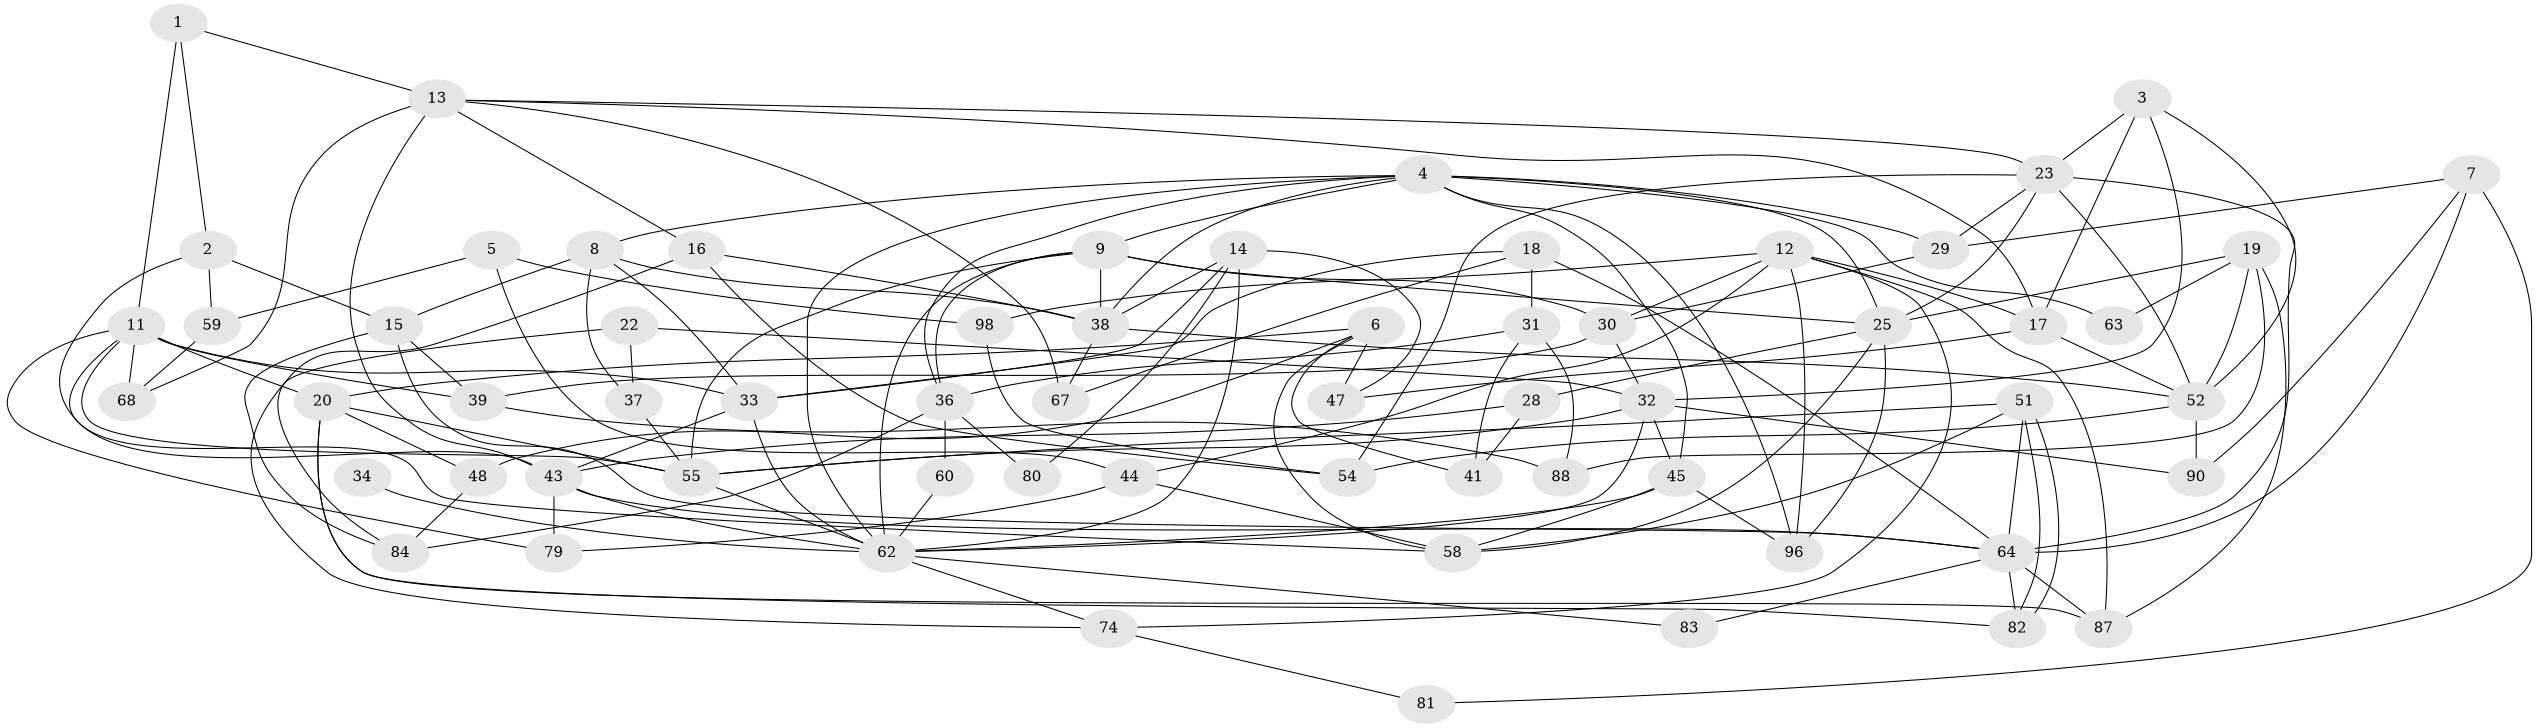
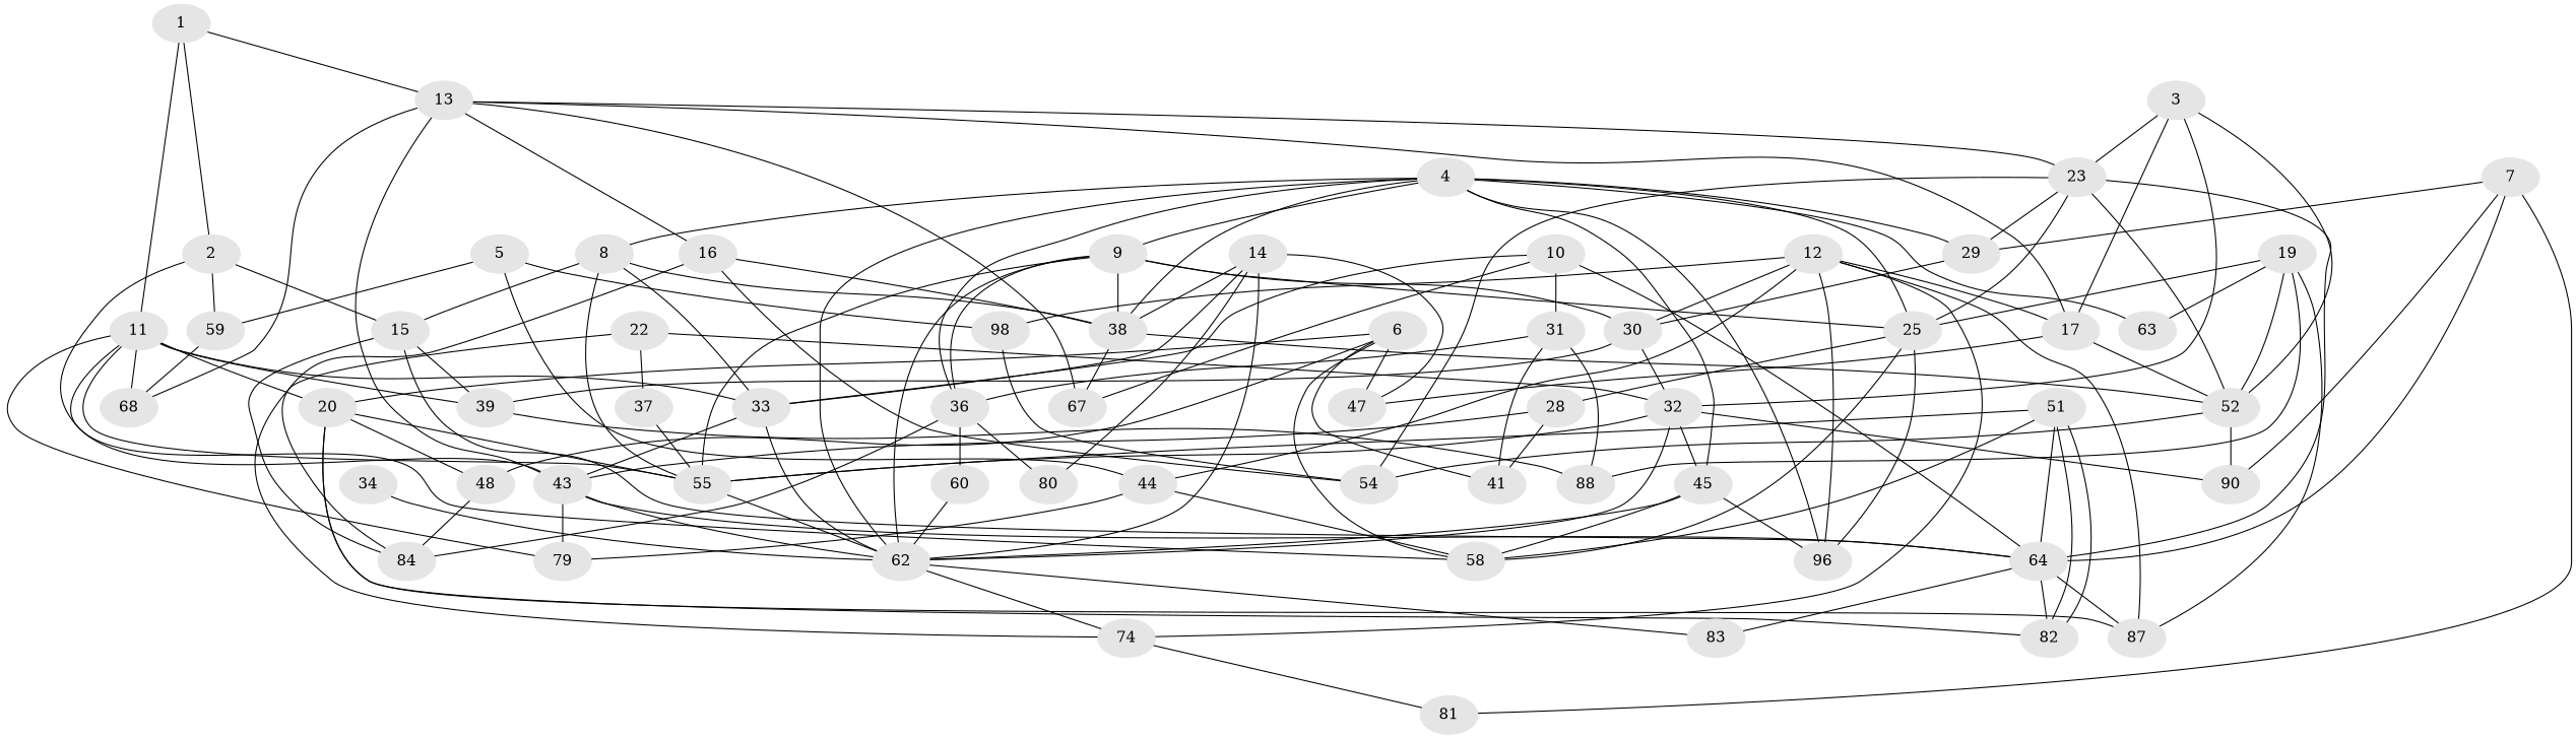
  graph {
    node [color=gray90 style=filled]
    1
    2
    11 [super="+21"]
    13 [super="+61"]
    15 [super="+53"]
    43 [super="+56"]
    59
    20 [super="+42"]
    58 [super="+86"]
    33 [super="+65"]
    55 [super="+85"]
    39 [super="+71"]
    68 [super="+77"]
    79
    17
    23 [super="+89"]
    67
    16
    64 [super="+69"]
    84
    62 [super="+66"]
    3 [super="+26"]
    32 [super="+46"]
    52
    47
    25 [super="+40"]
    29
    54
    45 [super="+73"]
    90
    4 [super="+72"]
    8 [super="+49"]
    9 [super="+50"]
    36 [super="+57"]
    38 [super="+78"]
    63
    n37 [label=96]
    37
    30 [super="+70"]
    28
    80
    60
    74
    83
    5
    n46 [label=98]
    44
    6 [super="+24"]
    41
    48
    87
    82
    7 [super="+35"]
    81
-   10 [super="+27" label=18]
+   10 [super="+27"]
    31
    88
    12 [super="+75"]
    14
    19
    22
    34
    51
    1 -- 2
    1 -- 11 [weight=2]
    1 -- 13
    2 -- 15
    2 -- 43
    2 -- 59
    11 -- 20
    11 -- 58
    11 -- 33
    11 -- 55
    11 -- 39
    11 -- 68
    11 -- 79
    13 -- 43 [weight=2]
    13 -- 68
    13 -- 17
    13 -- 23
    13 -- 67
    13 -- 16
    15 -- 39
    15 -- 64
    15 -- 84
    43 -- 79
    43 -- 64
    43 -- 62
    59 -- 68
    20 -- 55
    20 -- 48
    20 -- 87
    20 -- 82
    33 -- 43
    33 -- 62
    55 -- 62 [weight=2]
    39 -- 88
    17 -- 52
    17 -- 47
    23 -- 64
    23 -- 52
    23 -- 25
    23 -- 29
    23 -- 54
    16 -- 84
    16 -- 54
    16 -- 38
    64 -- 83
    64 -- 87
    64 -- 82
    62 -- 74
    62 -- 83
    3 -- 17
    3 -- 23
    3 -- 32
    3 -- 52
    32 -- 55
    32 -- 62
    32 -- 45
    32 -- 90
    52 -- 54
    52 -- 90
    25 -- 58
    25 -- n37
    25 -- 28
    29 -- 30
    45 -- 58
    45 -- 62
    45 -- n37
    4 -- 62
    4 -- 25
    4 -- 29
    4 -- 45
    4 -- 8
    4 -- 9
    4 -- 36
    4 -- 38
    4 -- 63
    4 -- n37
    8 -- 15
    8 -- 33
    8 -- 38
-   8 -- 37
+   8 -- 55
    9 -- 55
    9 -- 62
    9 -- 25
    9 -- 36
    9 -- 38
    9 -- 30
    36 -- 84
    36 -- 80
    36 -- 60
    38 -- 67
    38 -- 52
    37 -- 55
    30 -- 39
    30 -- 32
    28 -- 43
    28 -- 41
    60 -- 62
    74 -- 81
    5 -- 59
    5 -- n46
    5 -- 44
    n46 -- 54
    44 -- 58
    44 -- 79
    6 -- 20
    6 -- 58
    6 -- 47
    6 -- 41
    6 -- 48
    48 -- 84
    7 -- 64
    7 -- 29
    7 -- 90
    7 -- 81
    10 -- 33
    10 -- 67
    10 -- 64
    10 -- 31
    31 -- 36
    31 -- 41
    31 -- 88
    12 -- 17
    12 -- n37
    12 -- 30
    12 -- 74
    12 -- n46
    12 -- 44
    12 -- 87
    14 -- 33
    14 -- 62
    14 -- 47
    14 -- 38
    14 -- 80
    19 -- 52
    19 -- 25
    19 -- 63
    19 -- 87
    19 -- 88
    22 -- 32
    22 -- 37
    22 -- 74
    34 -- 62
    51 -- 58
    51 -- 55
    51 -- 64
    51 -- 82
    51 -- 82
  }
